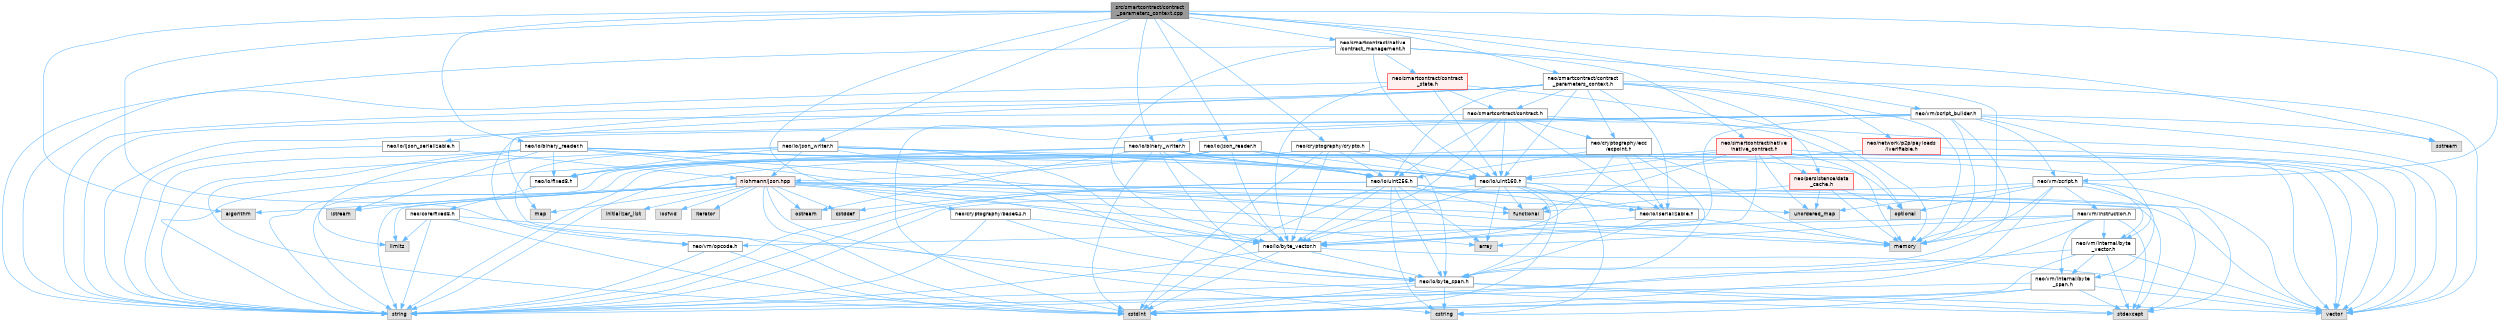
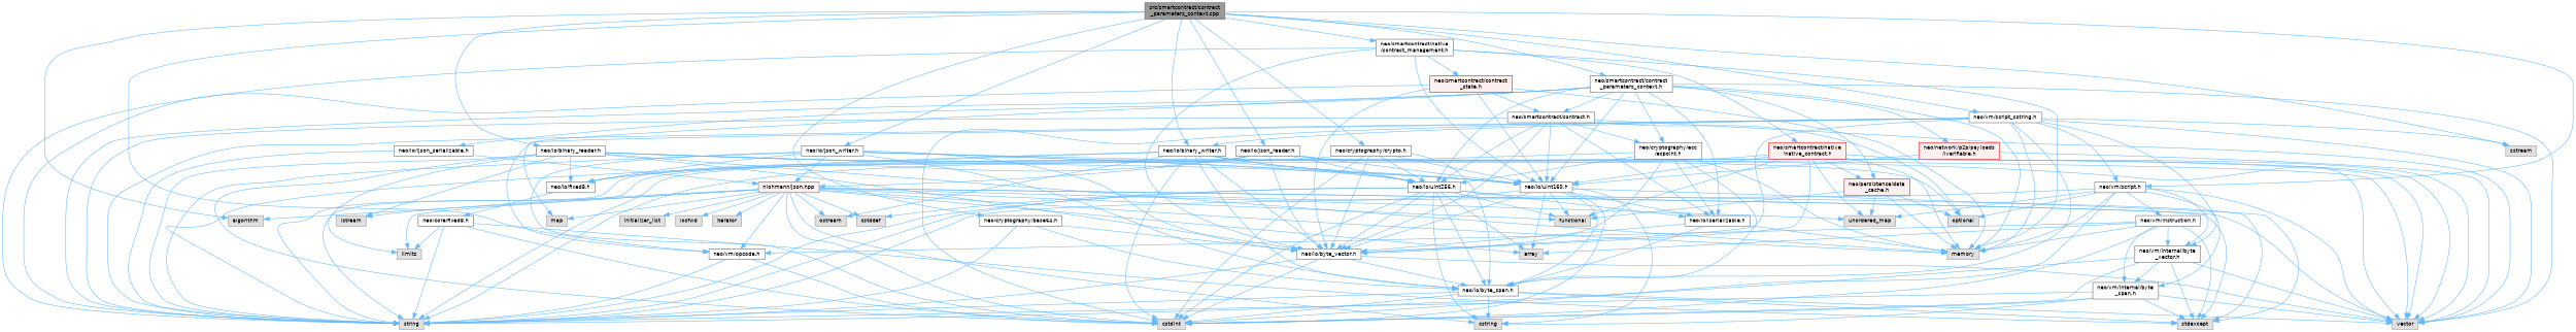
  digraph {
    node [color=grey40 fillcolor=white fontname=Helvetica fontsize=10 shape=box style=filled]
    edge [color=steelblue1 fontname=Helvetica fontsize=10 labelfontname=Helvetica labelfontsize=10 style=solid]
    n1 [color=gray40 fillcolor=grey60 fontcolor=black height=0.2 label="src/smartcontract/contract\l_parameters_context.cpp" width=0.4]
    n2 [height=0.2 label="neo/cryptography/base64.h" width=0.4]
    n3 [height=0.2 label="neo/cryptography/crypto.h" width=0.4]
    n4 [height=0.2 label="neo/io/binary_reader.h" width=0.4]
    n5 [height=0.2 label="neo/io/binary_writer.h" width=0.4]
    n6 [height=0.2 label="neo/io/json_reader.h" width=0.4]
    n7 [color=grey60 fillcolor="#E0E0E0" height=0.2 label=algorithm width=0.4]
    n8 [height=0.2 label="neo/io/json_writer.h" width=0.4]
    n9 [height=0.2 label="neo/smartcontract/contract\l_parameters_context.h" width=0.4]
    n10 [height=0.2 label="neo/smartcontract/native\l/contract_management.h" width=0.4]
    n11 [height=0.2 label="neo/vm/opcode.h" width=0.4]
    n12 [height=0.2 label="neo/vm/script.h" width=0.4]
-   n13 [height=0.2 label="neo/vm/script_builder.h" width=0.4]
+   n13 [height=0.2 label="neo/vm/script_cstring.h" width=0.4]
    n14 [color=grey60 fillcolor="#E0E0E0" height=0.2 label=sstream width=0.4]
    n15 [height=0.2 label="neo/io/byte_span.h" width=0.4]
    n16 [color=grey60 fillcolor="#E0E0E0" height=0.2 label=string width=0.4]
    n17 [height=0.2 label="neo/io/byte_vector.h" width=0.4]
    n18 [color=grey60 fillcolor="#E0E0E0" height=0.2 label=cstdint width=0.4]
    n19 [height=0.2 label="neo/io/uint160.h" width=0.4]
    n20 [height=0.2 label="neo/io/uint256.h" width=0.4]
    n21 [color=grey60 fillcolor="#E0E0E0" height=0.2 label=vector width=0.4]
    n22 [color=grey60 fillcolor="#E0E0E0" height=0.2 label=memory width=0.4]
    n23 [height=0.2 label="neo/io/fixed8.h" width=0.4]
    n24 [color=grey60 fillcolor="#E0E0E0" height=0.2 label=limits width=0.4]
    n25 [color=grey60 fillcolor="#E0E0E0" height=0.2 label=istream width=0.4]
    n26 [color=grey60 fillcolor="#E0E0E0" height=0.2 label=ostream width=0.4]
    n27 [fillcolor="#FFF0F0" height=0.2 label="nlohmann/json.hpp" width=0.4]
    n28 [color=grey60 fillcolor="#E0E0E0" height=0.2 label=optional width=0.4]
    n29 [height=0.2 label="neo/io/iserializable.h" width=0.4]
    n30 [color=grey60 fillcolor="#E0E0E0" height=0.2 label=map width=0.4]
    n31 [height=0.2 label="neo/cryptography/ecc\l/ecpoint.h" width=0.4]
    n32 [height=0.2 label="neo/io/ijson_serializable.h" width=0.4]
    n33 [color=red fillcolor="#FFF0F0" height=0.2 label="neo/network/p2p/payloads\l/iverifiable.h" width=0.4]
    n34 [color=red fillcolor="#FFF0F0" height=0.2 label="neo/persistence/data\l_cache.h" width=0.4]
    n35 [height=0.2 label="neo/smartcontract/contract.h" width=0.4]
    n36 [color=red fillcolor="#FFF0F0" height=0.2 label="neo/smartcontract/contract\l_state.h" width=0.4]
    n37 [color=red fillcolor="#FFF0F0" height=0.2 label="neo/smartcontract/native\l/native_contract.h" width=0.4]
    n38 [color=grey60 fillcolor="#E0E0E0" height=0.2 label=unordered_map width=0.4]
    n39 [height=0.2 label="neo/vm/instruction.h" width=0.4]
    n40 [height=0.2 label="neo/vm/internal/byte\l_span.h" width=0.4]
    n41 [height=0.2 label="neo/vm/internal/byte\l_vector.h" width=0.4]
    n42 [color=grey60 fillcolor="#E0E0E0" height=0.2 label=cstring width=0.4]
    n43 [color=grey60 fillcolor="#E0E0E0" height=0.2 label=stdexcept width=0.4]
    n44 [color=grey60 fillcolor="#E0E0E0" height=0.2 label=array width=0.4]
    n45 [color=grey60 fillcolor="#E0E0E0" height=0.2 label=functional width=0.4]
    n46 [color=grey60 fillcolor="#E0E0E0" height=0.2 label=cstddef width=0.4]
    n47 [height=0.2 label="neo/core/fixed8.h" width=0.4]
    n48 [color=grey60 fillcolor="#E0E0E0" height=0.2 label=initializer_list width=0.4]
    n49 [color=grey60 fillcolor="#E0E0E0" height=0.2 label=iosfwd width=0.4]
    n50 [color=grey60 fillcolor="#E0E0E0" height=0.2 label=iterator width=0.4]
    n1 -> n2
    n1 -> n3
    n1 -> n4
    n1 -> n5
    n1 -> n6
    n1 -> n7
    n1 -> n8
    n1 -> n9
    n1 -> n10
    n1 -> n11
    n1 -> n12
    n1 -> n13
    n1 -> n14
    n2 -> n15
    n2 -> n16
    n2 -> n17
    n3 -> n15
    n3 -> n16
    n3 -> n17
    n3 -> n18
    n3 -> n19
    n3 -> n20
    n4 -> n16
    n4 -> n17
    n4 -> n18
    n4 -> n19
    n4 -> n20
    n4 -> n21
    n4 -> n22
    n4 -> n23
    n4 -> n24
    n4 -> n25
    n5 -> n15
    n5 -> n16
    n5 -> n17
    n5 -> n18
    n5 -> n19
    n5 -> n20
    n5 -> n21
    n5 -> n23
    n5 -> n26
    n6 -> n16
    n6 -> n17
    n6 -> n19
    n6 -> n20
    n6 -> n21
    n6 -> n23
    n6 -> n27
    n6 -> n28
    n8 -> n15
    n8 -> n16
    n8 -> n17
    n8 -> n18
    n8 -> n19
    n8 -> n20
    n8 -> n21
    n8 -> n23
    n8 -> n27
    n9 -> n16
    n9 -> n19
    n9 -> n20
    n9 -> n21
    n9 -> n22
    n9 -> n29
    n9 -> n30
    n9 -> n31
    n9 -> n32
    n9 -> n33
    n9 -> n34
    n9 -> n35
    n10 -> n16
    n10 -> n17
    n10 -> n19
    n10 -> n22
    n10 -> n36
    n10 -> n37
    n11 -> n16
    n11 -> n18
    n12 -> n16
    n12 -> n18
    n12 -> n21
    n12 -> n22
    n12 -> n28
    n12 -> n38
    n12 -> n39
    n12 -> n40
    n12 -> n41
    n13 -> n5
    n13 -> n11
    n13 -> n12
    n13 -> n14
    n13 -> n15
    n13 -> n16
    n13 -> n17
    n13 -> n18
    n13 -> n21
    n13 -> n22
    n13 -> n41
    n15 -> n16
    n15 -> n18
    n15 -> n21
    n15 -> n42
    n15 -> n43
    n17 -> n15
    n17 -> n16
    n17 -> n18
    n17 -> n21
    n19 -> n15
    n19 -> n16
    n19 -> n17
    n19 -> n18
    n19 -> n29
    n19 -> n42
    n19 -> n43
    n19 -> n44
    n19 -> n45
    n20 -> n15
    n20 -> n16
    n20 -> n17
    n20 -> n18
    n20 -> n29
    n20 -> n42
    n20 -> n43
    n20 -> n44
    n20 -> n45
    n20 -> n46
    n23 -> n47
    n27 -> n7
-   n27 -> n16
+   n27 -> n11
    n27 -> n18
    n27 -> n21
    n27 -> n22
    n27 -> n24
    n27 -> n25
    n27 -> n26
    n27 -> n30
    n27 -> n38
    n27 -> n42
    n27 -> n43
    n27 -> n44
    n27 -> n45
    n27 -> n46
    n27 -> n48
    n27 -> n49
    n27 -> n50
    n29 -> n15
    n29 -> n17
    n29 -> n22
    n31 -> n15
    n31 -> n16
    n31 -> n17
    n31 -> n20
    n31 -> n22
    n31 -> n29
    n32 -> n16
    n32 -> n27
    n33 -> n19
    n33 -> n21
    n34 -> n22
    n34 -> n28
    n34 -> n38
    n34 -> n45
    n35 -> n16
    n35 -> n17
    n35 -> n19
    n35 -> n20
    n35 -> n21
    n35 -> n28
    n35 -> n29
    n35 -> n31
    n36 -> n16
    n36 -> n17
    n36 -> n19
    n36 -> n22
    n36 -> n35
    n37 -> n16
    n37 -> n17
    n37 -> n19
    n37 -> n21
    n37 -> n22
    n37 -> n34
    n37 -> n38
    n37 -> n45
    n39 -> n11
    n39 -> n18
    n39 -> n22
    n39 -> n40
    n39 -> n41
    n39 -> n43
    n39 -> n44
    n40 -> n16
    n40 -> n18
    n40 -> n21
    n40 -> n42
    n40 -> n43
    n41 -> n16
    n41 -> n18
    n41 -> n21
    n41 -> n40
    n41 -> n43
    n47 -> n16
    n47 -> n18
    n47 -> n24
    n47 -> n43
  }
